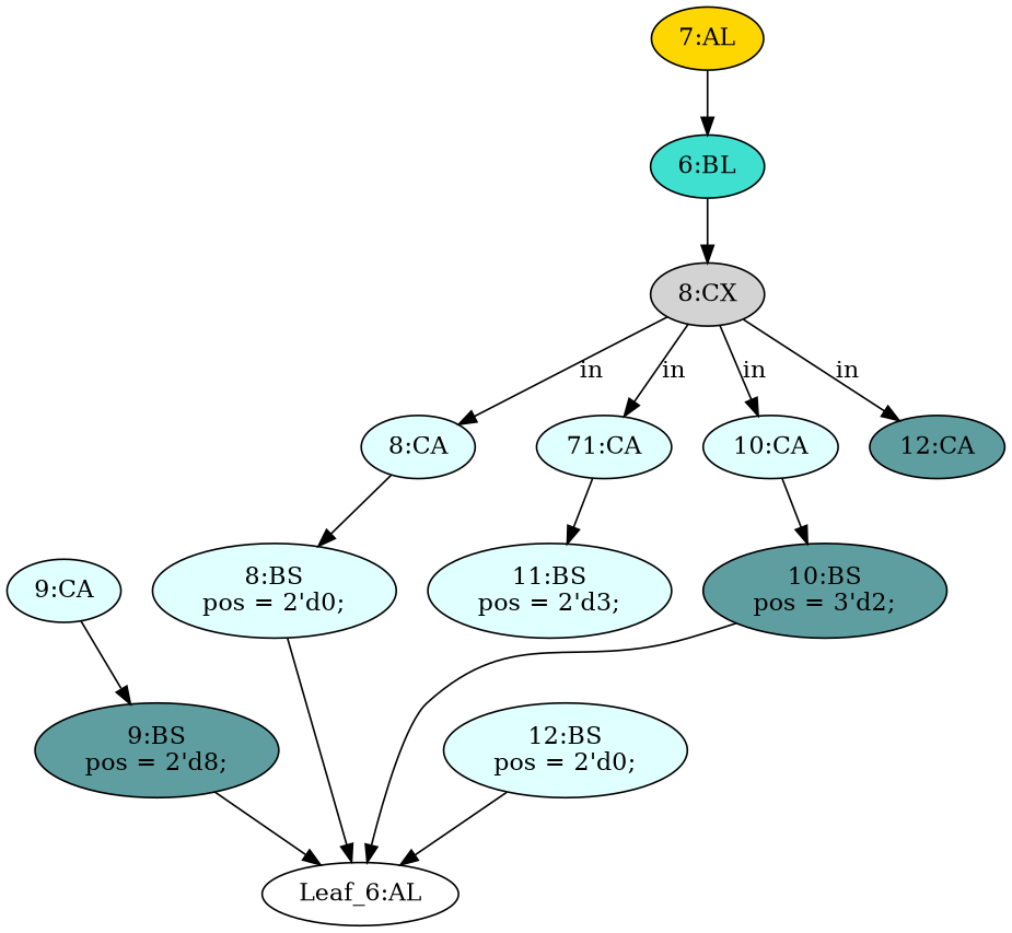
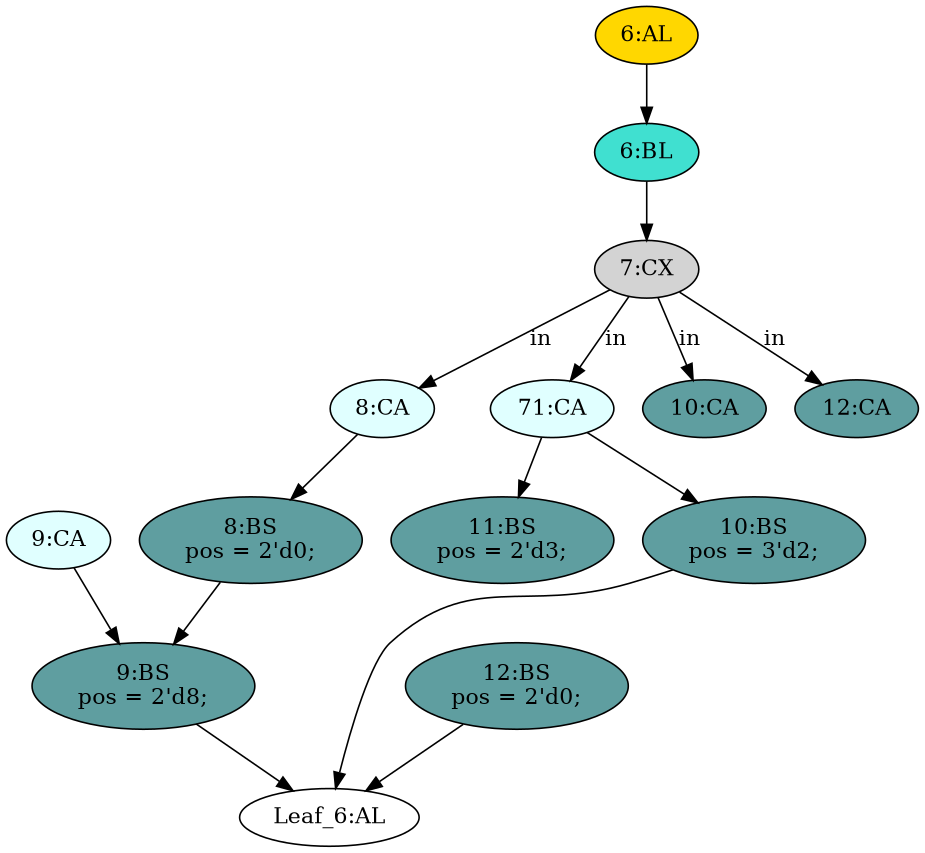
  strict digraph {
    fontname="DejaVu Serif"
    node [fillcolor=cadetblue fontname="DejaVu Serif" statements="[]" style=filled typ=Case]
    edge [cond="[]" fontname="DejaVu Serif" lineno=None]
    n1 [ast="<pyverilog.vparser.ast.Case object at 0x7fe83573ec10>" fillcolor=lightcyan label="71:CA"]
-   n2 [ast="<pyverilog.vparser.ast.BlockingSubstitution object at 0x7fe83573eb90>" fillcolor=lightcyan label="11:BS\npos = 2'd3;" statements="[<pyverilog.vparser.ast.BlockingSubstitution object at 0x7fe83573eb90>]" typ=BlockingSubstitution]
+   n2 [ast="<pyverilog.vparser.ast.BlockingSubstitution object at 0x7fe83573eb90>" label="11:BS\npos = 2'd3;" statements="[<pyverilog.vparser.ast.BlockingSubstitution object at 0x7fe83573eb90>]" typ=BlockingSubstitution]
    n3 [def_var="['pos']" label="Leaf_6:AL" fillcolor="" statements="" style="" typ=""]
    n4 [ast="<pyverilog.vparser.ast.BlockingSubstitution object at 0x7fe83573e150>" label="9:BS\npos = 2'd8;" statements="[<pyverilog.vparser.ast.BlockingSubstitution object at 0x7fe83573e150>]" typ=BlockingSubstitution]
-   n5 [ast="<pyverilog.vparser.ast.CasexStatement object at 0x7fe8373f4210>" fillcolor=lightgray label="8:CX" typ=CasexStatement]
-   n6 [ast="<pyverilog.vparser.ast.Case object at 0x7fe8373f4b50>" fillcolor=lightcyan label="10:CA"]
+   n5 [ast="<pyverilog.vparser.ast.CasexStatement object at 0x7fe8373f4210>" fillcolor=lightgray label="7:CX" typ=CasexStatement]
+   n6 [ast="<pyverilog.vparser.ast.Case object at 0x7fe8373f4b50>" label="10:CA"]
    n7 [ast="<pyverilog.vparser.ast.Case object at 0x7fe8373f45d0>" fillcolor=lightcyan label="8:CA"]
    n8 [ast="<pyverilog.vparser.ast.Case object at 0x7fe8373f4d50>" label="12:CA"]
    n9 [ast="<pyverilog.vparser.ast.BlockingSubstitution object at 0x7fe8373f4bd0>" label="10:BS\npos = 3'd2;" statements="[<pyverilog.vparser.ast.BlockingSubstitution object at 0x7fe8373f4bd0>]" typ=BlockingSubstitution]
    n10 [ast="<pyverilog.vparser.ast.Case object at 0x7fe8373f4a90>" fillcolor=lightcyan label="9:CA"]
-   n11 [ast="<pyverilog.vparser.ast.BlockingSubstitution object at 0x7fe8373f4950>" fillcolor=lightcyan label="8:BS\npos = 2'd0;" statements="[<pyverilog.vparser.ast.BlockingSubstitution object at 0x7fe8373f4950>]" typ=BlockingSubstitution]
-   n12 [ast="<pyverilog.vparser.ast.BlockingSubstitution object at 0x7fe8373f4d90>" fillcolor=lightcyan label="12:BS\npos = 2'd0;" statements="[<pyverilog.vparser.ast.BlockingSubstitution object at 0x7fe8373f4d90>]" typ=BlockingSubstitution]
-   n13 [ast="<pyverilog.vparser.ast.Always object at 0x7fe8373f4f10>" clk_sens=False fillcolor=gold label="7:AL" sens="[]" typ=Always use_var="['in']"]
+   n11 [ast="<pyverilog.vparser.ast.BlockingSubstitution object at 0x7fe8373f4950>" label="8:BS\npos = 2'd0;" statements="[<pyverilog.vparser.ast.BlockingSubstitution object at 0x7fe8373f4950>]" typ=BlockingSubstitution]
+   n12 [ast="<pyverilog.vparser.ast.BlockingSubstitution object at 0x7fe8373f4d90>" label="12:BS\npos = 2'd0;" statements="[<pyverilog.vparser.ast.BlockingSubstitution object at 0x7fe8373f4d90>]" typ=BlockingSubstitution]
+   n13 [ast="<pyverilog.vparser.ast.Always object at 0x7fe8373f4f10>" clk_sens=False fillcolor=gold label="6:AL" sens="[]" typ=Always use_var="['in']"]
    n14 [ast="<pyverilog.vparser.ast.Block object at 0x7fe836ed6050>" fillcolor=turquoise label="6:BL" typ=Block]
    n1 -> n2
    n4 -> n3
    n5 -> n1 [cond="['in']" label=in lineno=7]
    n5 -> n6 [cond="['in']" label=in lineno=7]
    n5 -> n7 [cond="['in']" label=in lineno=7]
    n5 -> n8 [cond="['in']" label=in lineno=7]
-   n6 -> n9
+   n1 -> n9
    n7 -> n11
    n9 -> n3
    n10 -> n4
-   n11 -> n3
+   n11 -> n4
    n12 -> n3
    n13 -> n14
    n14 -> n5
  }
